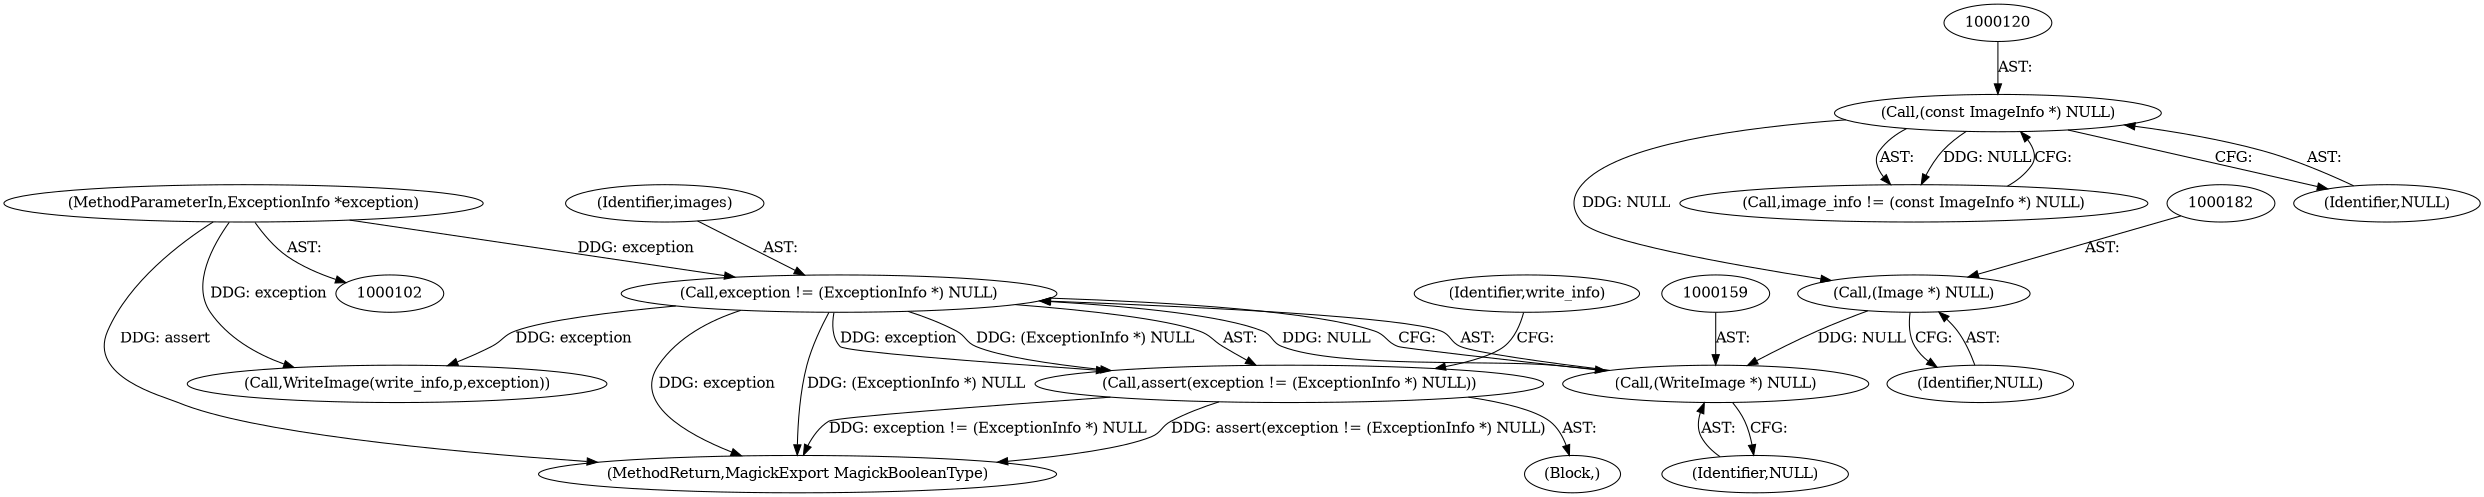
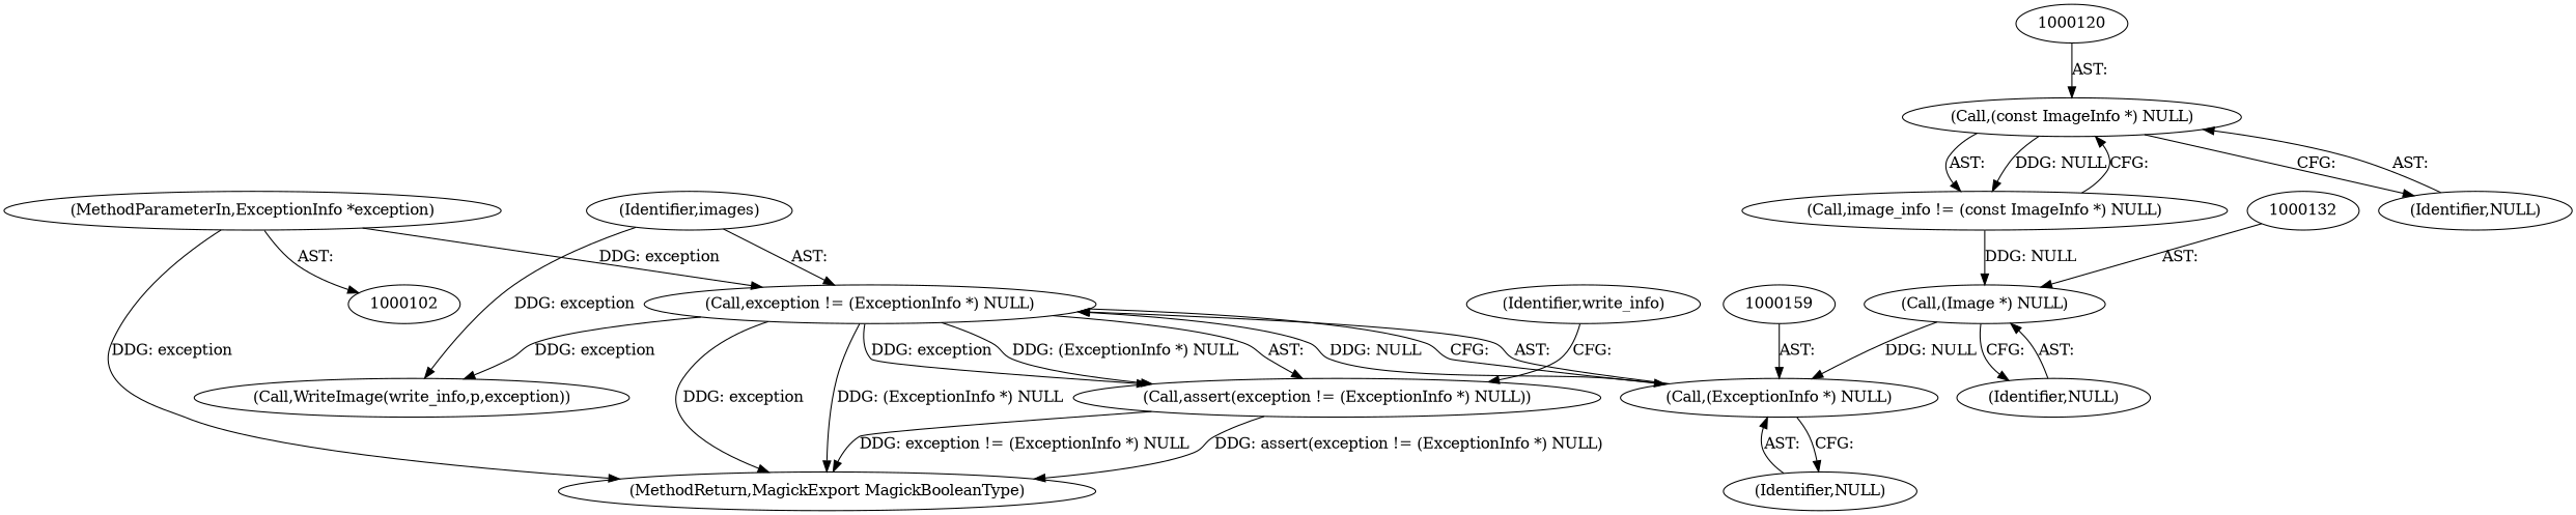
  digraph {
    n1 [label="(Call,assert(exception != (ExceptionInfo *) NULL))"]
    n2 [label="(MethodReturn,MagickExport MagickBooleanType)"]
-   n3 [label="(Block,)"]
    n4 [label="(Call,exception != (ExceptionInfo *) NULL)"]
-   n5 [label="(Call,(WriteImage *) NULL)"]
+   n5 [label="(Call,(ExceptionInfo *) NULL)"]
    n6 [label="(Call,WriteImage(write_info,p,exception))"]
    n7 [label="(Identifier,NULL)"]
    n8 [label="(MethodParameterIn,ExceptionInfo *exception)"]
    1000102
    n10 [label="(Call,(Image *) NULL)"]
    n11 [label="(Identifier,NULL)"]
    n12 [label="(Call,(const ImageInfo *) NULL)"]
    n13 [label="(Call,image_info != (const ImageInfo *) NULL)"]
    n14 [label="(Identifier,NULL)"]
    n15 [label="(Identifier,images)"]
    n16 [label="(Identifier,write_info)"]
    1000159
-   1000132 [label=1000182]
+   1000132
    1000120
    n1 -> n2 [label="DDG: assert(exception != (ExceptionInfo *) NULL)"]
    n1 -> n2 [label="DDG: exception != (ExceptionInfo *) NULL"]
-   n1 -> n3 [label="AST: "]
    n4 -> n1 [label="AST: "]
    n4 -> n1 [label="DDG: exception"]
    n4 -> n1 [label="DDG: (ExceptionInfo *) NULL"]
    n4 -> n2 [label="DDG: exception"]
    n4 -> n2 [label="DDG: (ExceptionInfo *) NULL"]
    n4 -> n5 [label="CFG: "]
    n4 -> n6 [label="DDG: exception"]
    n5 -> n4 [label="AST: "]
    n5 -> n4 [label="DDG: NULL"]
    n5 -> n7 [label="CFG: "]
    n7 -> n5 [label="AST: "]
-   n8 -> n2 [label="DDG: assert"]
+   n8 -> n2 [label="DDG: exception"]
    n8 -> n4 [label="DDG: exception"]
-   n8 -> n6 [label="DDG: exception"]
+   n15 -> n6 [label="DDG: exception"]
    n8 -> 1000102 [label="AST: "]
    n10 -> n5 [label="DDG: NULL"]
    n10 -> n11 [label="CFG: "]
    n11 -> n10 [label="AST: "]
-   n12 -> n10 [label="DDG: NULL"]
+   n13 -> n10 [label="DDG: NULL"]
    n12 -> n13 [label="AST: "]
    n12 -> n13 [label="DDG: NULL"]
    n12 -> n14 [label="CFG: "]
    n13 -> n12 [label="CFG: "]
    n14 -> n12 [label="AST: "]
    n15 -> n4 [label="AST: "]
    n16 -> n1 [label="CFG: "]
    1000159 -> n5 [label="AST: "]
    1000132 -> n10 [label="AST: "]
    1000120 -> n12 [label="AST: "]
  }
